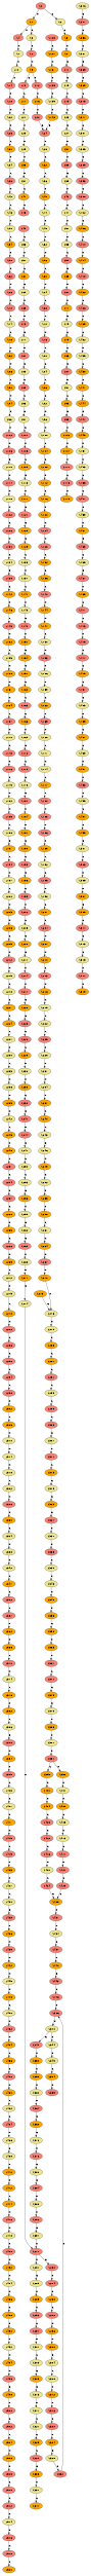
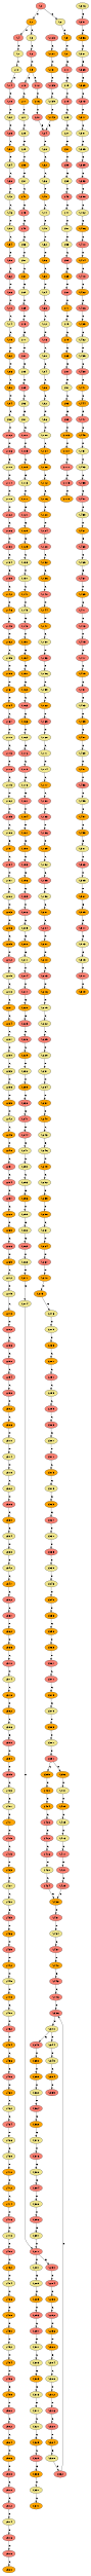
  strict digraph {
    node [fillcolor=orange style=filled]
    S0 [fillcolor=salmon]
    S1
    S2 [fillcolor=khaki]
    S3 [fillcolor=khaki]
    S4 [fillcolor=salmon]
    S5
    S6 [fillcolor=salmon]
    S7 [fillcolor=khaki]
    S8
    S9
    S10 [fillcolor=khaki]
    S11 [fillcolor=salmon]
    S12 [fillcolor=salmon]
    S13 [fillcolor=salmon]
    S14 [fillcolor=salmon]
    S15 [fillcolor=khaki]
    S16
    S17
    S18 [fillcolor=salmon]
    S19 [fillcolor=salmon]
    S20 [fillcolor=salmon]
    S21 [fillcolor=khaki]
    S22 [fillcolor=khaki]
    S23 [fillcolor=khaki]
    S24 [fillcolor=salmon]
    S25 [fillcolor=khaki]
    S26 [fillcolor=salmon]
    S27 [fillcolor=khaki]
    S28 [fillcolor=khaki]
    S29 [fillcolor=khaki]
    S30
    S31
    S32
    S33
    S34 [fillcolor=khaki]
    S35 [fillcolor=salmon]
    S36 [fillcolor=khaki]
    S37 [fillcolor=khaki]
    S38 [fillcolor=salmon]
    S39 [fillcolor=khaki]
    S40
    S41
    S42 [fillcolor=khaki]
    S43 [fillcolor=salmon]
    S44 [fillcolor=khaki]
    S45 [fillcolor=salmon]
    S46 [fillcolor=khaki]
    S47 [fillcolor=khaki]
    S48 [fillcolor=khaki]
    S49 [fillcolor=salmon]
    S50 [fillcolor=khaki]
    S51 [fillcolor=khaki]
    S52 [fillcolor=khaki]
    S53 [fillcolor=khaki]
    S54
    S55 [fillcolor=khaki]
    S56
    S57 [fillcolor=khaki]
    S58 [fillcolor=salmon]
    S59 [fillcolor=salmon]
    S60
    S61
    S62 [fillcolor=salmon]
    S63
    S64 [fillcolor=khaki]
    S65 [fillcolor=khaki]
    S66 [fillcolor=salmon]
    S67 [fillcolor=salmon]
    S68 [fillcolor=salmon]
    S69 [fillcolor=salmon]
    S70 [fillcolor=salmon]
    S71
    S72 [fillcolor=khaki]
    S73 [fillcolor=salmon]
    S74 [fillcolor=khaki]
    S75 [fillcolor=khaki]
    S76 [fillcolor=salmon]
    S77 [fillcolor=khaki]
    S78
    S79
    S80 [fillcolor=khaki]
    S81 [fillcolor=salmon]
    S82
    S83
    S84 [fillcolor=khaki]
    S85 [fillcolor=khaki]
    S86
    S87 [fillcolor=salmon]
    S88
    S89 [fillcolor=salmon]
    S90
    S91 [fillcolor=khaki]
    S92 [fillcolor=khaki]
    S93 [fillcolor=khaki]
    S94
    S95
    S96 [fillcolor=khaki]
    S97 [fillcolor=khaki]
    S98 [fillcolor=khaki]
    S99 [fillcolor=salmon]
    S100 [fillcolor=khaki]
    S101 [fillcolor=salmon]
    S102 [fillcolor=salmon]
    S103
    S104
    S105 [fillcolor=salmon]
    S106 [fillcolor=salmon]
    S107
    S108
    S109
    S110 [fillcolor=khaki]
    S111 [fillcolor=salmon]
    S112
    S113 [fillcolor=khaki]
    S114 [fillcolor=salmon]
    S115 [fillcolor=salmon]
    S116
    S117
    S118 [fillcolor=khaki]
    S119
    S120
    S121 [fillcolor=salmon]
    S122 [fillcolor=salmon]
    S124 [fillcolor=salmon]
    S125
    S126 [fillcolor=salmon]
    S123 [fillcolor=salmon]
    S127
    S128 [fillcolor=salmon]
    S129
    S130 [fillcolor=salmon]
    S131
    S132
    S133 [fillcolor=khaki]
    S134 [fillcolor=khaki]
    S135 [fillcolor=salmon]
    S136
    S137 [fillcolor=khaki]
    S138 [fillcolor=salmon]
    S139 [fillcolor=khaki]
    S140 [fillcolor=salmon]
    S141
    S142
    S143
    S144
    S145 [fillcolor=khaki]
    S146
    S147
    S148 [fillcolor=salmon]
    S149 [fillcolor=salmon]
    S150 [fillcolor=khaki]
    S151
    S152
    S153 [fillcolor=salmon]
    S154
    S155 [fillcolor=khaki]
    S156 [fillcolor=khaki]
    S157
    S158
    S159 [fillcolor=khaki]
    S160
    S161
    S162
    S163 [fillcolor=salmon]
    S164
    S165 [fillcolor=salmon]
    S166
    S167 [fillcolor=salmon]
    S168 [fillcolor=khaki]
    S169 [fillcolor=khaki]
    S170 [fillcolor=khaki]
    S171 [fillcolor=khaki]
    S172 [fillcolor=salmon]
    S173 [fillcolor=salmon]
    S174 [fillcolor=khaki]
    S175 [fillcolor=salmon]
    S176 [fillcolor=salmon]
    S177
    S178 [fillcolor=khaki]
    S179 [fillcolor=khaki]
    S180 [fillcolor=salmon]
    S181 [fillcolor=salmon]
    S182 [fillcolor=khaki]
    S183 [fillcolor=salmon]
    S184
    S185 [fillcolor=salmon]
    S186 [fillcolor=salmon]
    S187
    S188 [fillcolor=khaki]
    S189
    S190
    S191
    S192 [fillcolor=khaki]
    S193 [fillcolor=salmon]
    S194 [fillcolor=salmon]
    S195 [fillcolor=salmon]
    S196
    S197 [fillcolor=khaki]
    S198 [fillcolor=khaki]
    S199 [fillcolor=salmon]
    S200 [fillcolor=khaki]
    S201
    S202 [fillcolor=salmon]
    S203
    S204 [fillcolor=salmon]
    S205 [fillcolor=khaki]
    S206
    S207
    S208
    S209
    S210
    S211 [fillcolor=khaki]
    S212 [fillcolor=salmon]
    S213 [fillcolor=salmon]
    S214 [fillcolor=salmon]
    S215 [fillcolor=khaki]
    S216
    S217 [fillcolor=salmon]
    S218 [fillcolor=khaki]
    S219 [fillcolor=khaki]
    S220
    S221
    S222 [fillcolor=khaki]
    S223 [fillcolor=salmon]
    S224
    S225 [fillcolor=salmon]
    S226 [fillcolor=salmon]
    S227 [fillcolor=khaki]
    S228 [fillcolor=khaki]
    S229
    S230 [fillcolor=khaki]
    S231 [fillcolor=khaki]
    S232 [fillcolor=khaki]
    S233 [fillcolor=khaki]
    S234 [fillcolor=khaki]
    S235
    S236 [fillcolor=khaki]
    S237
    S238 [fillcolor=salmon]
    S239
    S240
    S241 [fillcolor=salmon]
    S242 [fillcolor=khaki]
    S243 [fillcolor=khaki]
    S244 [fillcolor=salmon]
    S245
    S246 [fillcolor=khaki]
    S247 [fillcolor=khaki]
    S248
    S249
    S250 [fillcolor=khaki]
    S251 [fillcolor=salmon]
    S252 [fillcolor=khaki]
    S253 [fillcolor=khaki]
    S254 [fillcolor=salmon]
    S255
    S256
    S257 [fillcolor=salmon]
    S258
    S259 [fillcolor=khaki]
    S260
    S261 [fillcolor=khaki]
    S262 [fillcolor=khaki]
    S263
    S264
    S265 [fillcolor=salmon]
    S266 [fillcolor=salmon]
    S267 [fillcolor=salmon]
    S268 [fillcolor=khaki]
    S269
    S270
    S271
    S272 [fillcolor=khaki]
    S273
    S274 [fillcolor=khaki]
    S275 [fillcolor=khaki]
    S276 [fillcolor=khaki]
    S277 [fillcolor=salmon]
    S278
    S279 [fillcolor=khaki]
    S280 [fillcolor=salmon]
    S281 [fillcolor=khaki]
    S282 [fillcolor=salmon]
    S283
    S284 [fillcolor=salmon]
    S285 [fillcolor=khaki]
    S286 [fillcolor=salmon]
    S287
    S288
    S289
    S290 [fillcolor=salmon]
    S291 [fillcolor=salmon]
    S292 [fillcolor=salmon]
    S293 [fillcolor=salmon]
    S294 [fillcolor=salmon]
    S295 [fillcolor=khaki]
    S296
    S297 [fillcolor=salmon]
    S298 [fillcolor=salmon]
    S299 [fillcolor=salmon]
    S300
    S301 [fillcolor=khaki]
    S302
    S303 [fillcolor=salmon]
    S304 [fillcolor=khaki]
    S305 [fillcolor=khaki]
    S306
    S307 [fillcolor=khaki]
    S308 [fillcolor=khaki]
    S309
    S310 [fillcolor=khaki]
    S311 [fillcolor=salmon]
    S312
    S313 [fillcolor=khaki]
    S314 [fillcolor=khaki]
    S315
    S316 [fillcolor=salmon]
    S317 [fillcolor=khaki]
    S318 [fillcolor=khaki]
    S319 [fillcolor=khaki]
    S320 [fillcolor=salmon]
    S321 [fillcolor=khaki]
    S322 [fillcolor=khaki]
    S323
    S324
    S325
    S326 [fillcolor=salmon]
    S327 [fillcolor=salmon]
    S328 [fillcolor=khaki]
    S329 [fillcolor=salmon]
    S330
    S331 [fillcolor=khaki]
    S332 [fillcolor=salmon]
    S333
    S334 [fillcolor=khaki]
    S335 [fillcolor=salmon]
    S336 [fillcolor=salmon]
    S337 [fillcolor=khaki]
    S338 [fillcolor=khaki]
    S339 [fillcolor=khaki]
    S340 [fillcolor=khaki]
    S341
    S342 [fillcolor=khaki]
    S343 [fillcolor=khaki]
    S344 [fillcolor=khaki]
    S345 [fillcolor=salmon]
    S347
    S348
    S349 [fillcolor=khaki]
    S350
    S346 [fillcolor=khaki]
    S351 [fillcolor=salmon]
    S352 [fillcolor=salmon]
    S353
    S354
    S355
    S356
    S357 [fillcolor=salmon]
    S358
    S359 [fillcolor=salmon]
    S360 [fillcolor=khaki]
    S361 [fillcolor=khaki]
    S362
    S363
    S364 [fillcolor=salmon]
    S365 [fillcolor=salmon]
    S366
    S367 [fillcolor=salmon]
    S368
    S369
    S370 [fillcolor=salmon]
    S371 [fillcolor=salmon]
    S372 [fillcolor=khaki]
    S373 [fillcolor=salmon]
    S374 [fillcolor=khaki]
    S375
    S376 [fillcolor=salmon]
    S377
    S378
    S379 [fillcolor=khaki]
    S380 [fillcolor=khaki]
    S381 [fillcolor=khaki]
    S382
    S383
    S384 [fillcolor=salmon]
    S385 [fillcolor=khaki]
    S386 [fillcolor=khaki]
    S387 [fillcolor=khaki]
    S388 [fillcolor=khaki]
    S389 [fillcolor=salmon]
    S390 [fillcolor=salmon]
    S391 [fillcolor=salmon]
    S392 [fillcolor=salmon]
    S393 [fillcolor=salmon]
    S394
    S395
    S396
    S397 [fillcolor=khaki]
    S398 [fillcolor=salmon]
    S399 [fillcolor=salmon]
    S400
    S401 [fillcolor=khaki]
    S402 [fillcolor=khaki]
    S403 [fillcolor=khaki]
    S404
    S405
    S406
    S407 [fillcolor=khaki]
    S408 [fillcolor=salmon]
    S409 [fillcolor=khaki]
    S410 [fillcolor=salmon]
    S411
    S412 [fillcolor=salmon]
    S413 [fillcolor=khaki]
    S414
    S415 [fillcolor=salmon]
    S416 [fillcolor=salmon]
    S417 [fillcolor=salmon]
    S418 [fillcolor=salmon]
    S419 [fillcolor=salmon]
    S420 [fillcolor=khaki]
    S421 [fillcolor=salmon]
    S422
    S423
    S424 [fillcolor=salmon]
    S425 [fillcolor=salmon]
    S426 [fillcolor=salmon]
    S427 [fillcolor=khaki]
    S428
    S429
    S430 [fillcolor=khaki]
    S431 [fillcolor=salmon]
    S432 [fillcolor=khaki]
    S433 [fillcolor=salmon]
    S434 [fillcolor=khaki]
    S435 [fillcolor=khaki]
    S436
    S437 [fillcolor=salmon]
-   S438
+   S438 [fillcolor=salmon]
    S439 [fillcolor=salmon]
    S440
    S441
    S442
    S443 [fillcolor=salmon]
    S444
    S445 [fillcolor=khaki]
    S446 [fillcolor=salmon]
    S447 [fillcolor=salmon]
    S448
    S449
    S450 [fillcolor=khaki]
    S451 [fillcolor=khaki]
    S452 [fillcolor=salmon]
    S453 [fillcolor=khaki]
    S454
    S455 [fillcolor=salmon]
    S456
    S457 [fillcolor=salmon]
    S458 [fillcolor=salmon]
    S459 [fillcolor=khaki]
    S460
    S461
    S462 [fillcolor=khaki]
    S463 [fillcolor=salmon]
    S464 [fillcolor=salmon]
    S465 [fillcolor=khaki]
    S466 [fillcolor=khaki]
    S467 [fillcolor=salmon]
    S468 [fillcolor=khaki]
    S469
    S470
    S471 [fillcolor=salmon]
    S472
    S473 [fillcolor=salmon]
    S474
    S475 [fillcolor=salmon]
    S476 [fillcolor=salmon]
    S477 [fillcolor=salmon]
    S478 [fillcolor=khaki]
    S479
    S480 [fillcolor=salmon]
    S481 [fillcolor=salmon]
    S482
    S483 [fillcolor=khaki]
    S484 [fillcolor=khaki]
    S485
    S486
    S487
    S488
    S489 [fillcolor=khaki]
    S490
    S491
    S492 [fillcolor=khaki]
    S493 [fillcolor=salmon]
    S494
    S495 [fillcolor=khaki]
    S496 [fillcolor=salmon]
    S497
    S498
    S499
    S500 [fillcolor=salmon]
    S501 [fillcolor=khaki]
    S502 [fillcolor=salmon]
    S503 [fillcolor=salmon]
    S504
    S505 [fillcolor=khaki]
    S506
    S507
    S508 [fillcolor=salmon]
    S509
    S510 [fillcolor=salmon]
    S511 [fillcolor=salmon]
    S512 [fillcolor=salmon]
    S513 [fillcolor=khaki]
    S514 [fillcolor=khaki]
    S515 [fillcolor=khaki]
    S516 [fillcolor=salmon]
    S517 [fillcolor=salmon]
    S518 [fillcolor=salmon]
    S519
    S520
    S0 -> S1 [label=A]
    S0 -> S2 [label=C]
    S1 -> S3 [label=G]
    S1 -> S4 [label=T]
    S2 -> S5 [label=C]
    S3 -> S6 [label=C]
    S4 -> S7 [label=A]
    S5 -> S8 [label=A]
    S6 -> S9 [label=A]
    S7 -> S10 [label=T]
    S8 -> S11 [label=G]
    S9 -> S12 [label=T]
    S9 -> S13 [label=G]
    S10 -> S14 [label=T]
    S11 -> S15 [label=G]
    S12 -> S16 [label=T]
    S13 -> S17 [label=C]
    S14 -> S18 [label=T]
    S15 -> S19 [label=T]
    S16 -> S20 [label=T]
    S17 -> S21 [label=T]
    S18 -> S22 [label=A]
    S19 -> S23 [label=C]
    S20 -> S24 [label=G]
    S21 -> S25 [label=A]
    S22 -> S26 [label=T]
    S23 -> S27 [label=G]
    S24 -> S28 [label=T]
    S25 -> S29 [label=A]
    S26 -> S30 [label=G]
    S27 -> S31 [label=T]
    S28 -> S32 [label=C]
    S29 -> S33 [label=A]
    S30 -> S34 [label=T]
    S31 -> S35 [label=A]
    S32 -> S36 [label=G]
    S33 -> S37 [label=A]
    S34 -> S38 [label=G]
    S35 -> S39 [label=G]
    S36 -> S40 [label=T]
    S37 -> S41 [label=C]
    S38 -> S42 [label=A]
    S39 -> S43 [label=T]
    S40 -> S44 [label=C]
    S41 -> S45 [label=C]
    S42 -> S46 [label=C]
    S43 -> S47 [label=C]
    S44 -> S48 [label=T]
+   S45 -> S49 [label=G]
    S46 -> S50 [label=A]
    S47 -> S51 [label=T]
    S48 -> S52 [label=T]
    S49 -> S53 [label=C]
    S50 -> S54 [label=C]
    S51 -> S55 [label=T]
    S52 -> S56 [label=A]
    S53 -> S57 [label=T]
    S54 -> S58 [label=T]
    S55 -> S59 [label=C]
    S56 -> S60 [label=C]
    S57 -> S61 [label=C]
    S58 -> S62 [label=G]
    S59 -> S63 [label=G]
    S60 -> S64 [label=A]
    S61 -> S65 [label=G]
    S62 -> S66 [label=A]
    S63 -> S67 [label=T]
    S64 -> S68 [label=C]
    S65 -> S69 [label=A]
    S66 -> S70 [label=A]
    S67 -> S71 [label=T]
    S68 -> S72 [label=G]
    S69 -> S73 [label=A]
    S70 -> S74 [label=G]
    S71 -> S75 [label=G]
    S72 -> S76 [label=A]
    S73 -> S77 [label=G]
    S74 -> S78 [label=C]
    S75 -> S79 [label=C]
    S76 -> S80 [label=C]
    S77 -> S81 [label=A]
    S78 -> S82 [label=A]
    S79 -> S83 [label=C]
    S80 -> S84 [label=C]
    S81 -> S85 [label=G]
    S82 -> S86 [label=A]
    S83 -> S87 [label=G]
    S84 -> S88 [label=C]
    S85 -> S89 [label=C]
    S86 -> S90 [label=C]
    S87 -> S91 [label=A]
    S88 -> S92 [label=C]
    S89 -> S93 [label=C]
    S90 -> S94 [label=A]
    S91 -> S95 [label=C]
    S92 -> S96 [label=A]
    S93 -> S97 [label=G]
    S94 -> S98 [label=G]
    S95 -> S99 [label=G]
    S96 -> S100 [label=A]
    S97 -> S101 [label=G]
    S98 -> S102 [label=A]
    S99 -> S103 [label=T]
    S100 -> S104 [label=C]
    S101 -> S105 [label=T]
    S102 -> S106 [label=A]
    S103 -> S107 [label=A]
    S104 -> S108 [label=C]
    S105 -> S109 [label=C]
    S106 -> S110 [label=G]
    S107 -> S111 [label=A]
    S108 -> S112 [label=T]
    S109 -> S113 [label=G]
    S110 -> S114 [label=A]
    S111 -> S115 [label=C]
    S112 -> S116 [label=C]
    S113 -> S117 [label=A]
    S114 -> S118 [label=A]
    S115 -> S119 [label=A]
    S116 -> S120 [label=T]
    S117 -> S121 [label=G]
    S118 -> S122 [label=A]
    S120 -> S124 [label=A]
    S121 -> S125 [label=G]
    S122 -> S126 [label=G]
    S124 -> S128 [label=A]
    S125 -> S129 [label=G]
    S126 -> S130 [label=A]
    S123 -> S127 [label=C]
    S127 -> S131 [label=A]
    S128 -> S132 [label=C]
    S129 -> S133 [label=C]
    S130 -> S134 [label=G]
    S131 -> S135 [label=T]
    S132 -> S136 [label=C]
    S133 -> S137 [label=A]
    S134 -> S138 [label=G]
    S135 -> S139 [label=T]
    S136 -> S140 [label=C]
    S137 -> S141 [label=C]
    S138 -> S142 [label=C]
    S139 -> S143 [label=T]
    S140 -> S144 [label=A]
    S141 -> S145 [label=T]
    S142 -> S146 [label=T]
    S143 -> S24 [label=G]
    S144 -> S147 [label=A]
    S145 -> S148 [label=G]
    S146 -> S149 [label=C]
    S147 -> S150 [label=C]
    S148 -> S151 [label=T]
    S149 -> S152 [label=A]
    S150 -> S153 [label=A]
    S151 -> S154 [label=G]
    S152 -> S155 [label=G]
    S153 -> S156 [label=T]
    S154 -> S157 [label=G]
    S155 -> S158 [label=A]
    S156 -> S159 [label=T]
    S157 -> S160 [label=C]
    S158 -> S161 [label=A]
    S159 -> S162 [label=G]
    S160 -> S163 [label=C]
    S161 -> S164 [label=A]
    S162 -> S165 [label=T]
    S163 -> S166 [label=C]
    S164 -> S167 [label=C]
    S165 -> S168 [label=A]
    S166 -> S169 [label=T]
    S167 -> S170 [label=A]
    S168 -> S171 [label=C]
    S169 -> S172 [label=G]
    S170 -> S173 [label=G]
    S171 -> S174 [label=A]
    S172 -> S175 [label=C]
    S173 -> S176 [label=T]
    S174 -> S177 [label=C]
    S175 -> S178 [label=G]
    S176 -> S179 [label=G]
    S177 -> S180 [label=C]
    S178 -> S181 [label=G]
    S179 -> S182 [label=A]
    S180 -> S183 [label=A]
    S181 -> S184 [label=T]
    S182 -> S185 [label=A]
    S183 -> S186 [label=T]
    S184 -> S187 [label=A]
    S185 -> S188 [label=G]
    S186 -> S189 [label=T]
    S187 -> S190 [label=G]
    S188 -> S191 [label=G]
    S189 -> S192 [label=C]
    S190 -> S193 [label=C]
    S191 -> S194 [label=G]
    S192 -> S195 [label=C]
    S193 -> S196 [label=G]
    S194 -> S197 [label=A]
    S195 -> S198 [label=A]
    S196 -> S199 [label=C]
    S197 -> S200 [label=C]
    S198 -> S201 [label=C]
    S199 -> S202 [label=T]
    S200 -> S203 [label=A]
    S201 -> S204 [label=C]
    S202 -> S205 [label=C]
    S203 -> S206 [label=A]
    S204 -> S207 [label=A]
    S205 -> S208 [label=G]
    S206 -> S209 [label=G]
    S207 -> S210 [label=A]
    S208 -> S211 [label=G]
    S209 -> S212 [label=A]
    S210 -> S213 [label=C]
    S211 -> S214 [label=T]
    S212 -> S215 [label=A]
    S213 -> S216 [label=A]
    S214 -> S217 [label=A]
    S215 -> S218 [label=G]
    S216 -> S219 [label=A]
    S217 -> S220 [label=G]
    S218 -> S221 [label=C]
    S219 -> S222 [label=G]
    S220 -> S223 [label=G]
    S221 -> S224 [label=G]
    S222 -> S225 [label=G]
    S223 -> S226 [label=C]
    S224 -> S227 [label=G]
    S225 -> S228 [label=T]
    S226 -> S229 [label=C]
    S227 -> S230 [label=T]
    S228 -> S231 [label=T]
    S229 -> S232 [label=T]
    S230 -> S233 [label=G]
    S231 -> S234 [label=A]
    S232 -> S235 [label=A]
    S233 -> S236 [label=A]
    S234 -> S237 [label=T]
    S235 -> S238 [label=C]
    S236 -> S239 [label=A]
    S237 -> S240 [label=T]
    S238 -> S241 [label=G]
    S239 -> S242 [label=A]
    S240 -> S243 [label=G]
    S241 -> S244 [label=A]
    S242 -> S245 [label=G]
    S243 -> S246 [label=G]
    S244 -> S247 [label=G]
    S245 -> S248 [label=T]
    S246 -> S249 [label=A]
    S247 -> S250 [label=C]
    S248 -> S251 [label=C]
    S249 -> S252 [label=G]
    S250 -> S253 [label=C]
    S251 -> S254 [label=C]
    S252 -> S255 [label=T]
    S253 -> S256 [label=G]
    S254 -> S257 [label=T]
    S255 -> S258 [label=T]
    S256 -> S259 [label=A]
    S257 -> S260 [label=G]
    S258 -> S261 [label=G]
    S259 -> S262 [label=G]
    S260 -> S263 [label=T]
    S261 -> S264 [label=A]
    S262 -> S265 [label=G]
    S263 -> S266 [label=G]
    S264 -> S267 [label=A]
    S265 -> S268 [label=T]
    S266 -> S269 [label=A]
    S267 -> S270 [label=A]
    S268 -> S271 [label=T]
    S269 -> S272 [label=G]
-   S270 -> S276 [label=A]
+   S270 -> S273 [label=A]
    S271 -> S274 [label=G]
    S272 -> S275 [label=T]
    S273 -> S276 [label=G]
    S274 -> S277 [label=T]
    S275 -> S278 [label=G]
    S276 -> S279 [label=A]
    S277 -> S280 [label=G]
    S277 -> S281 [label=T]
    S278 -> S282 [label=A]
    S279 -> S283 [label=T]
    S280 -> S284 [label=T]
    S281 -> S285 [label=G]
    S282 -> S286 [label=G]
    S283 -> S287 [label=C]
    S284 -> S288 [label=T]
    S285 -> S289 [label=A]
    S286 -> S290 [label=G]
    S287 -> S291 [label=C]
    S288 -> S292 [label=C]
    S289 -> S293 [label=A]
    S290 -> S294 [label=C]
    S291 -> S295 [label=C]
    S292 -> S296 [label=A]
    S293 -> S297 [label=C]
    S294 -> S298 [label=G]
    S295 -> S299 [label=C]
    S296 -> S300 [label=A]
    S297 -> S301 [label=A]
    S298 -> S302 [label=T]
    S299 -> S303 [label=C]
    S300 -> S304 [label=G]
    S301 -> S305 [label=C]
    S302 -> S306 [label=C]
    S303 -> S307 [label=G]
    S304 -> S308 [label=G]
    S305 -> S309 [label=G]
    S306 -> S310 [label=A]
    S307 -> S311 [label=T]
    S308 -> S312 [label=T]
    S309 -> S313 [label=G]
    S310 -> S314 [label=A]
    S311 -> S315 [label=C]
    S312 -> S316 [label=T]
    S313 -> S317 [label=T]
    S314 -> S318 [label=A]
    S315 -> S319 [label=G]
    S316 -> S320 [label=C]
    S317 -> S321 [label=C]
    S318 -> S322 [label=G]
    S319 -> S323 [label=G]
    S320 -> S324 [label=T]
    S321 -> S325 [label=C]
    S322 -> S326 [label=A]
    S323 -> S327 [label=G]
    S324 -> S328 [label=G]
    S325 -> S329 [label=C]
    S326 -> S330 [label=G]
    S327 -> S331 [label=T]
    S328 -> S332 [label=G]
    S329 -> S333 [label=G]
    S330 -> S334 [label=C]
    S331 -> S335 [label=T]
    S332 -> S336 [label=T]
    S333 -> S337 [label=T]
    S334 -> S338 [label=A]
    S335 -> S339 [label=T]
    S336 -> S340 [label=T]
    S337 -> S341 [label=C]
    S338 -> S342 [label=T]
    S339 -> S343 [label=T]
    S340 -> S344 [label=T]
    S340 -> S345 [label=G]
    S342 -> S347 [label=G]
    S343 -> S348 [label=A]
    S344 -> S349 [label=T]
    S345 -> S350 [label=A]
    S347 -> S352 [label=G]
    S348 -> S353 [label=T]
    S349 -> S354 [label=C]
    S350 -> S355 [label=T]
    S346 -> S351 [label=G]
    S351 -> S356 [label=C]
    S352 -> S357 [label=C]
    S353 -> S358 [label=G]
    S354 -> S359 [label=T]
    S355 -> S360 [label=A]
    S356 -> S361 [label=C]
    S357 -> S362 [label=T]
    S358 -> S363 [label=T]
    S360 -> S364 [label=A]
    S361 -> S365 [label=G]
    S362 -> S366 [label=T]
    S363 -> S367 [label=T]
    S364 -> S368 [label=G]
    S365 -> S369 [label=G]
    S366 -> S370 [label=G]
    S367 -> S371 [label=C]
    S368 -> S372 [label=G]
    S369 -> S373 [label=C]
    S370 -> S374 [label=A]
    S371 -> S375 [label=G]
    S372 -> S376 [label=A]
    S373 -> S377 [label=A]
    S374 -> S378 [label=C]
    S375 -> S379 [label=G]
    S376 -> S380 [label=G]
    S377 -> S381 [label=C]
    S378 -> S382 [label=T]
    S379 -> S383 [label=T]
    S380 -> S384 [label=G]
    S381 -> S385 [label=G]
    S382 -> S386 [label=C]
    S383 -> S387 [label=T]
    S384 -> S388 [label=T]
    S385 -> S389 [label=G]
    S386 -> S390 [label=G]
    S387 -> S391 [label=T]
    S388 -> S392 [label=T]
    S389 -> S393 [label=C]
    S390 -> S394 [label=A]
    S391 -> S395 [label=C]
    S391 -> S396 [label=T]
    S392 -> S397 [label=G]
    S393 -> S398 [label=C]
    S394 -> S399 [label=T]
    S395 -> S400 [label=T]
    S396 -> S401 [label=T]
    S397 -> S277 [label=T]
    S398 -> S402 [label=G]
    S399 -> S403 [label=G]
    S400 -> S404 [label=T]
    S401 -> S405 [label=T]
    S402 -> S406 [label=C]
    S403 -> S407 [label=G]
    S404 -> S408 [label=C]
    S405 -> S409 [label=C]
    S406 -> S410 [label=C]
    S407 -> S411 [label=T]
    S408 -> S412 [label=T]
    S409 -> S413 [label=T]
    S410 -> S414 [label=A]
    S411 -> S415 [label=A]
    S412 -> S416 [label=C]
    S413 -> S417 [label=C]
    S414 -> S418 [label=C]
    S415 -> S419 [label=C]
    S416 -> S420 [label=A]
    S417 -> S421 [label=A]
    S418 -> S422 [label=C]
    S419 -> S423 [label=T]
    S420 -> S424 [label=C]
    S421 -> S425 [label=C]
    S422 -> S426 [label=C]
    S423 -> S427 [label=T]
    S424 -> S428 [label=G]
    S425 -> S428 [label=G]
    S426 -> S429 [label=G]
    S427 -> S430 [label=G]
    S428 -> S431 [label=T]
    S429 -> S432 [label=C]
    S430 -> S433 [label=G]
    S431 -> S434 [label=T]
    S432 -> S435 [label=T]
    S433 -> S436 [label=T]
    S434 -> S437 [label=C]
    S435 -> S438 [label=C]
    S436 -> S439 [label=A]
    S437 -> S440 [label=T]
    S438 -> S441 [label=C]
    S439 -> S442 [label=A]
    S440 -> S443 [label=G]
    S441 -> S444 [label=C]
    S442 -> S445 [label=A]
    S443 -> S446 [label=G]
    S444 -> S447 [label=G]
    S445 -> S448 [label=A]
    S446 -> S336 [label=T]
    S447 -> S449 [label=C]
    S448 -> S450 [label=G]
    S449 -> S451 [label=A]
    S450 -> S452 [label=A]
    S451 -> S453 [label=T]
    S452 -> S454 [label=A]
    S453 -> S455 [label=C]
    S454 -> S456 [label=C]
    S455 -> S457 [label=C]
    S456 -> S458 [label=C]
    S457 -> S459 [label=G]
    S458 -> S460 [label=A]
    S459 -> S461 [label=A]
    S460 -> S462 [label=C]
    S461 -> S463 [label=G]
    S462 -> S464 [label=C]
    S463 -> S465 [label=C]
    S464 -> S466 [label=A]
    S465 -> S467 [label=G]
    S466 -> S468 [label=C]
    S467 -> S469 [label=T]
    S468 -> S470 [label=T]
    S469 -> S471 [label=C]
    S470 -> S472 [label=T]
    S471 -> S473 [label=G]
    S472 -> S474 [label=G]
    S473 -> S475 [label=A]
    S474 -> S476 [label=A]
    S475 -> S477 [label=G]
    S476 -> S478 [label=A]
    S477 -> S479 [label=C]
    S478 -> S480 [label=T]
    S479 -> S481 [label=G]
    S480 -> S482 [label=A]
    S481 -> S483 [label=G]
    S482 -> S484 [label=A]
    S483 -> S485 [label=A]
    S484 -> S486 [label=A]
    S485 -> S487 [label=C]
    S486 -> S488 [label=T]
    S487 -> S489 [label=C]
    S488 -> S490 [label=T]
    S489 -> S491 [label=T]
    S490 -> S492 [label=T]
    S491 -> S493 [label=T]
    S492 -> S494 [label=A]
    S493 -> S495 [label=G]
    S494 -> S496 [label=A]
    S495 -> S497 [label=C]
    S496 -> S498 [label=G]
    S497 -> S499 [label=G]
    S498 -> S500 [label=T]
    S499 -> S501 [label=G]
    S500 -> S502 [label=C]
    S501 -> S503 [label=C]
    S502 -> S504 [label=C]
    S503 -> S505 [label=T]
    S504 -> S506 [label=A]
    S505 -> S507 [label=A]
    S506 -> S508 [label=T]
    S507 -> S509 [label=G]
    S508 -> S510 [label=C]
    S509 -> S511 [label=C]
    S510 -> S512 [label=G]
    S511 -> S513 [label=G]
    S512 -> S514 [label=T]
    S513 -> S515 [label=G]
    S514 -> S516 [label=T]
    S515 -> S517 [label=T]
    S516 -> S518 [label=A]
    S517 -> S519 [label=T]
    S518 -> S520 [label=G]
  }
